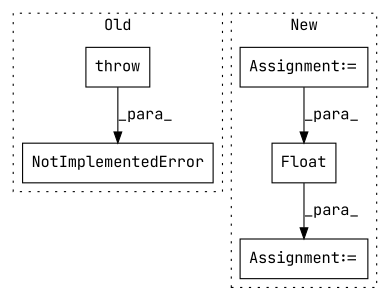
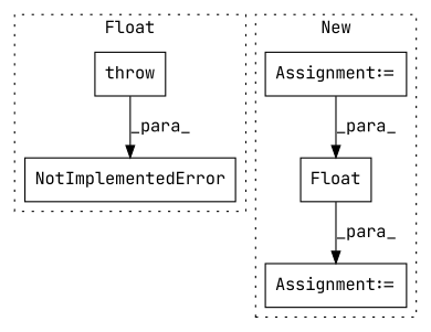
  digraph {
    fontname="JetBrains Mono"
    node [a=32 fontname="JetBrains Mono" l=1 shape=box]
    edge [fontname="JetBrains Mono"]
    n1 [l="20,1" label=NotImplementedError s="10249,10331"]
    n2 [a=53 l=6 label=throw s=10243]
    n3 [l="6,1" label=Float s="10638,10656"]
    n4 [a=7 label="Assignment:=" s=10637]
    n5 [a=7 label="Assignment:=" s=10470]
    subgraph cluster_1 {
-     label=Old
+     label=Float
      style=dotted
      n1
      n2
    }
    subgraph cluster_2 {
      label=New
      style=dotted
      n3
      n4
      n5
    }
    n2 -> n1 [label=_para_]
    n3 -> n4 [label=_para_]
    n5 -> n3 [label=_para_]
  }
